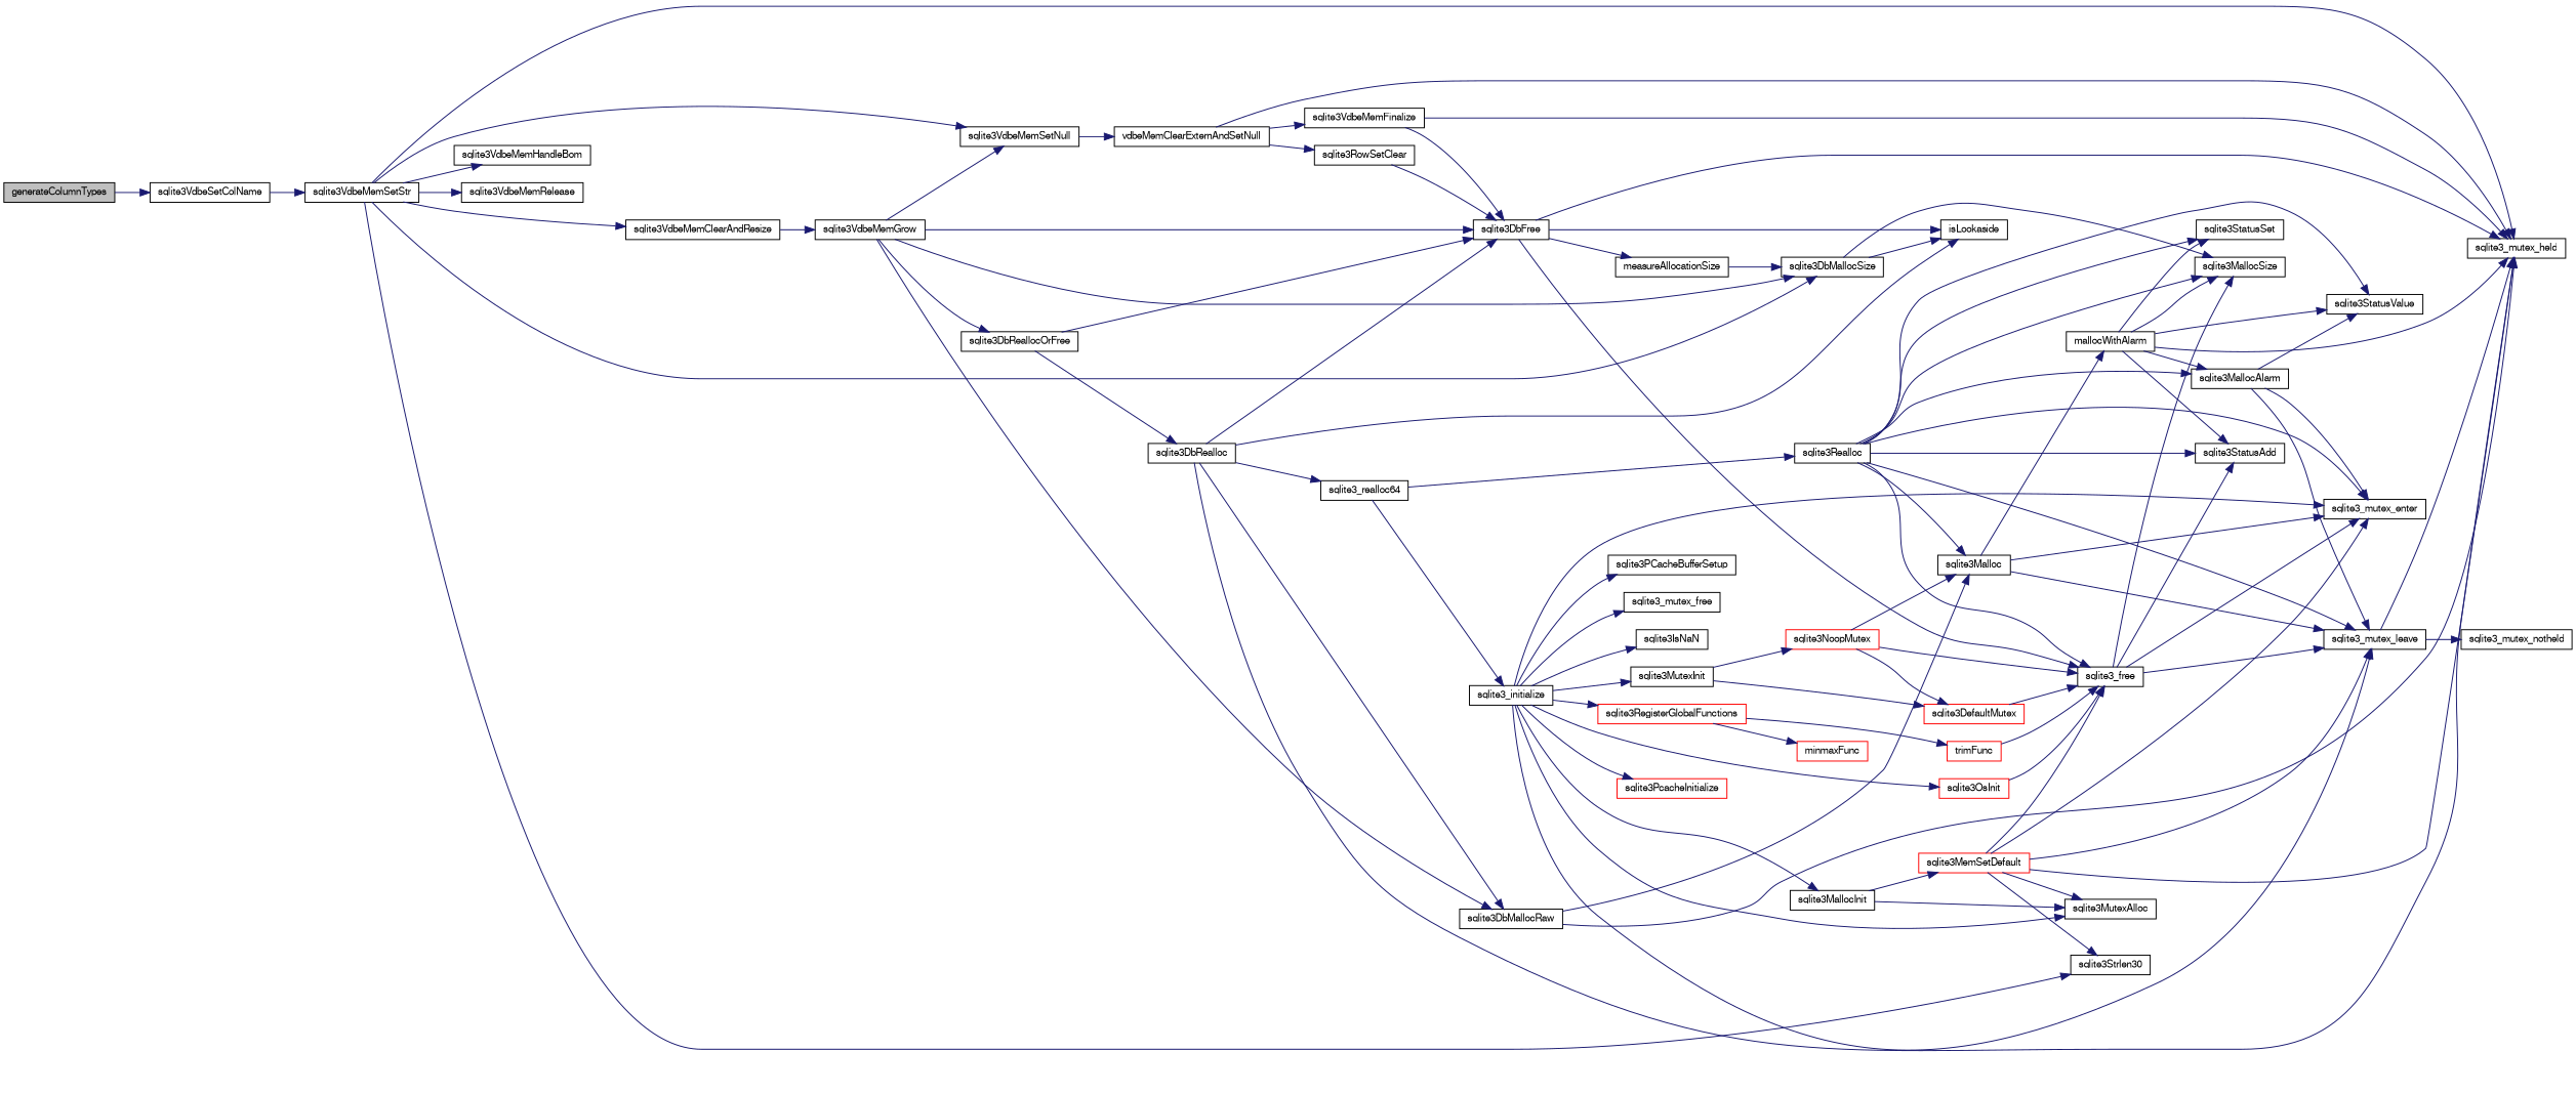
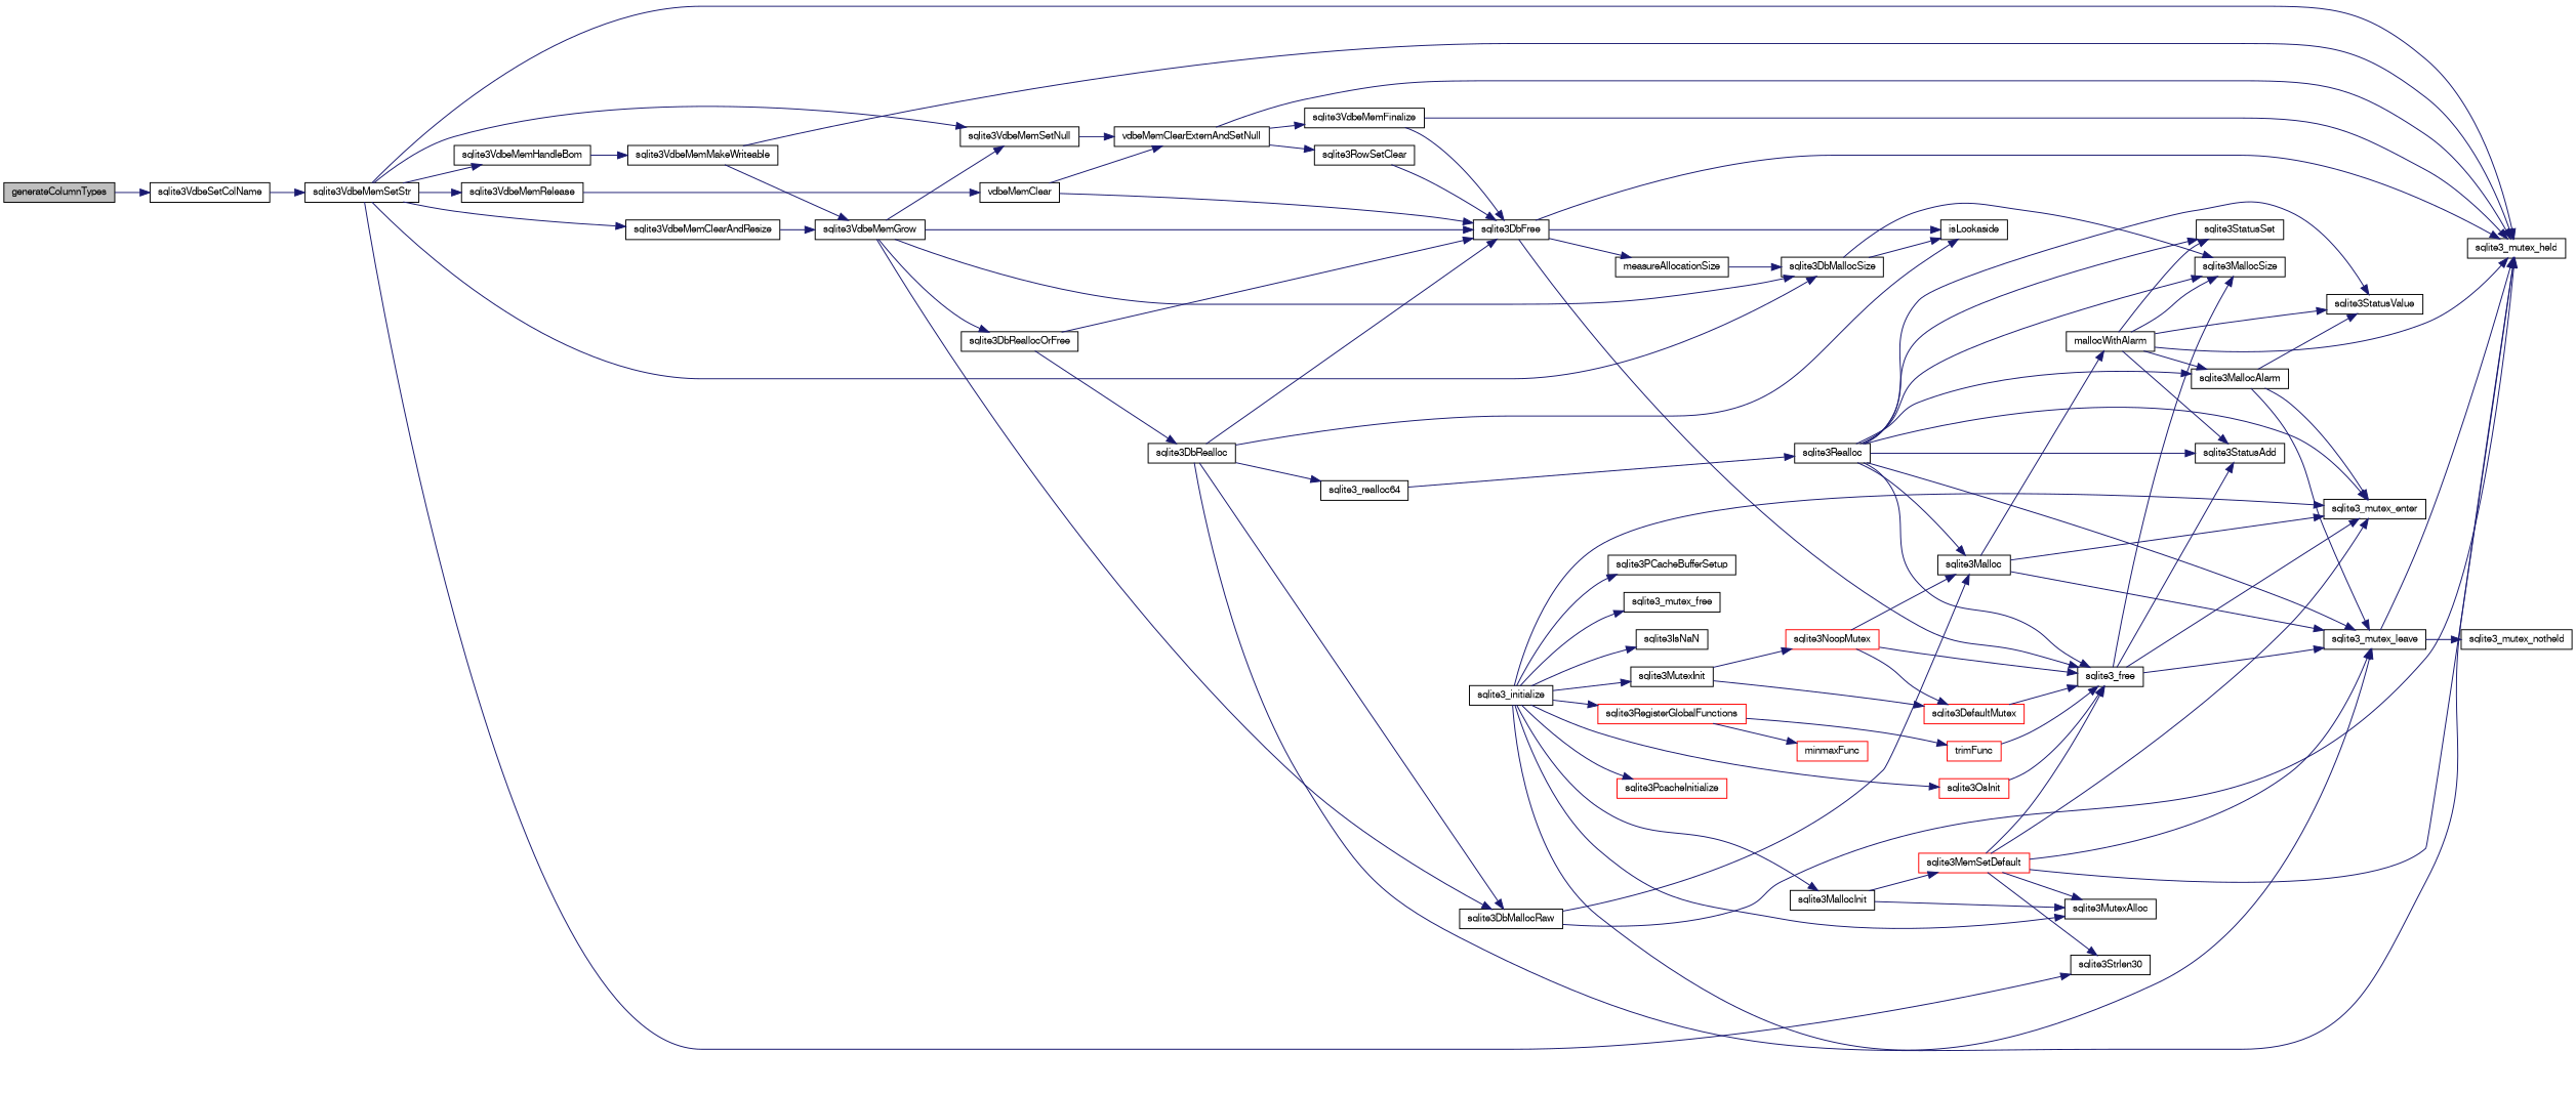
  digraph {
    rankdir=LR
    node [color=black fillcolor=white fontname=FreeSans fontsize=10 shape=record style=filled]
    edge [color=midnightblue fontname=FreeSans fontsize=10 labelfontname=FreeSans labelfontsize=10 style=solid]
    n1 [fillcolor=grey75 fontcolor=black height=0.2 label=generateColumnTypes width=0.4]
    n2 [height=0.2 label=sqlite3VdbeSetColName width=0.4]
    n3 [height=0.2 label=sqlite3VdbeMemSetStr width=0.4]
    n4 [height=0.2 label=sqlite3_mutex_held width=0.4]
    n5 [height=0.2 label=sqlite3VdbeMemSetNull width=0.4]
    n6 [height=0.2 label=sqlite3DbMallocSize width=0.4]
    n7 [height=0.2 label=sqlite3Strlen30 width=0.4]
    n8 [height=0.2 label=sqlite3VdbeMemClearAndResize width=0.4]
    n9 [height=0.2 label=sqlite3VdbeMemRelease width=0.4]
    n10 [height=0.2 label=sqlite3VdbeMemHandleBom width=0.4]
    n11 [height=0.2 label=vdbeMemClearExternAndSetNull width=0.4]
    n12 [height=0.2 label=isLookaside width=0.4]
    n13 [height=0.2 label=sqlite3MallocSize width=0.4]
    n14 [height=0.2 label=sqlite3VdbeMemGrow width=0.4]
+   n15 [height=0.2 label=vdbeMemClear width=0.4]
+   n16 [height=0.2 label=sqlite3VdbeMemMakeWriteable width=0.4]
    n17 [height=0.2 label=sqlite3VdbeMemFinalize width=0.4]
    n18 [height=0.2 label=sqlite3RowSetClear width=0.4]
    n19 [height=0.2 label=sqlite3DbFree width=0.4]
    n20 [height=0.2 label=measureAllocationSize width=0.4]
    n21 [height=0.2 label=sqlite3_free width=0.4]
    n22 [height=0.2 label=sqlite3_mutex_enter width=0.4]
    n23 [height=0.2 label=sqlite3StatusAdd width=0.4]
    n24 [height=0.2 label=sqlite3_mutex_leave width=0.4]
    n25 [height=0.2 label=sqlite3_mutex_notheld width=0.4]
    n26 [height=0.2 label=sqlite3DbReallocOrFree width=0.4]
    n27 [height=0.2 label=sqlite3DbMallocRaw width=0.4]
    n28 [height=0.2 label=sqlite3DbRealloc width=0.4]
    n29 [height=0.2 label=sqlite3Malloc width=0.4]
    n30 [height=0.2 label=sqlite3_realloc64 width=0.4]
    n31 [height=0.2 label=sqlite3_initialize width=0.4]
    n32 [height=0.2 label=sqlite3Realloc width=0.4]
    n33 [height=0.2 label=mallocWithAlarm width=0.4]
    n34 [height=0.2 label=sqlite3StatusSet width=0.4]
    n35 [height=0.2 label=sqlite3StatusValue width=0.4]
    n36 [height=0.2 label=sqlite3MallocAlarm width=0.4]
    n37 [height=0.2 label=sqlite3MutexInit width=0.4]
    n38 [height=0.2 label=sqlite3MutexAlloc width=0.4]
    n39 [height=0.2 label=sqlite3MallocInit width=0.4]
    n40 [color=red height=0.2 label=sqlite3RegisterGlobalFunctions width=0.4]
    n41 [color=red height=0.2 label=sqlite3PcacheInitialize width=0.4]
    n42 [color=red height=0.2 label=sqlite3OsInit width=0.4]
    n43 [height=0.2 label=sqlite3PCacheBufferSetup width=0.4]
    n44 [height=0.2 label=sqlite3_mutex_free width=0.4]
    n45 [height=0.2 label=sqlite3IsNaN width=0.4]
    n46 [color=red height=0.2 label=sqlite3DefaultMutex width=0.4]
    n47 [color=red height=0.2 label=sqlite3NoopMutex width=0.4]
    n48 [color=red height=0.2 label=sqlite3MemSetDefault width=0.4]
    n49 [color=red height=0.2 label=trimFunc width=0.4]
    n50 [color=red height=0.2 label=minmaxFunc width=0.4]
    n1 -> n2
    n2 -> n3
    n3 -> n4
    n3 -> n5
    n3 -> n6
    n3 -> n7
    n3 -> n8
    n3 -> n9
    n3 -> n10
    n5 -> n11
    n6 -> n12
    n6 -> n13
    n8 -> n14
+   n9 -> n15
+   n10 -> n16
    n11 -> n4
    n11 -> n17
    n11 -> n18
    n14 -> n5
    n14 -> n6
    n14 -> n19
    n14 -> n26
    n14 -> n27
+   n15 -> n11
+   n15 -> n19
+   n16 -> n4
+   n16 -> n14
    n17 -> n4
    n17 -> n19
    n18 -> n19
    n19 -> n4
    n19 -> n12
    n19 -> n20
    n19 -> n21
    n20 -> n6
    n21 -> n13
    n21 -> n22
    n21 -> n23
    n21 -> n24
    n24 -> n4
    n24 -> n25
    n26 -> n19
    n26 -> n28
    n27 -> n4
    n27 -> n29
    n28 -> n4
    n28 -> n12
    n28 -> n19
    n28 -> n27
    n28 -> n30
    n29 -> n22
    n29 -> n24
    n29 -> n33
-   n30 -> n31
    n30 -> n32
    n31 -> n22
    n31 -> n24
    n31 -> n37
    n31 -> n38
    n31 -> n39
    n31 -> n40
    n31 -> n41
    n31 -> n42
    n31 -> n43
    n31 -> n44
    n31 -> n45
    n32 -> n13
    n32 -> n21
    n32 -> n22
    n32 -> n23
    n32 -> n24
    n32 -> n29
    n32 -> n34
    n32 -> n35
    n32 -> n36
    n33 -> n4
    n33 -> n13
    n33 -> n23
    n33 -> n34
    n33 -> n35
    n33 -> n36
    n36 -> n22
    n36 -> n24
    n36 -> n35
    n37 -> n46
    n37 -> n47
    n39 -> n38
    n39 -> n48
    n40 -> n49
    n40 -> n50
    n42 -> n21
    n46 -> n21
    n47 -> n21
    n47 -> n29
    n47 -> n46
    n48 -> n4
    n48 -> n7
    n48 -> n21
    n48 -> n22
    n48 -> n24
    n48 -> n38
    n49 -> n21
  }
